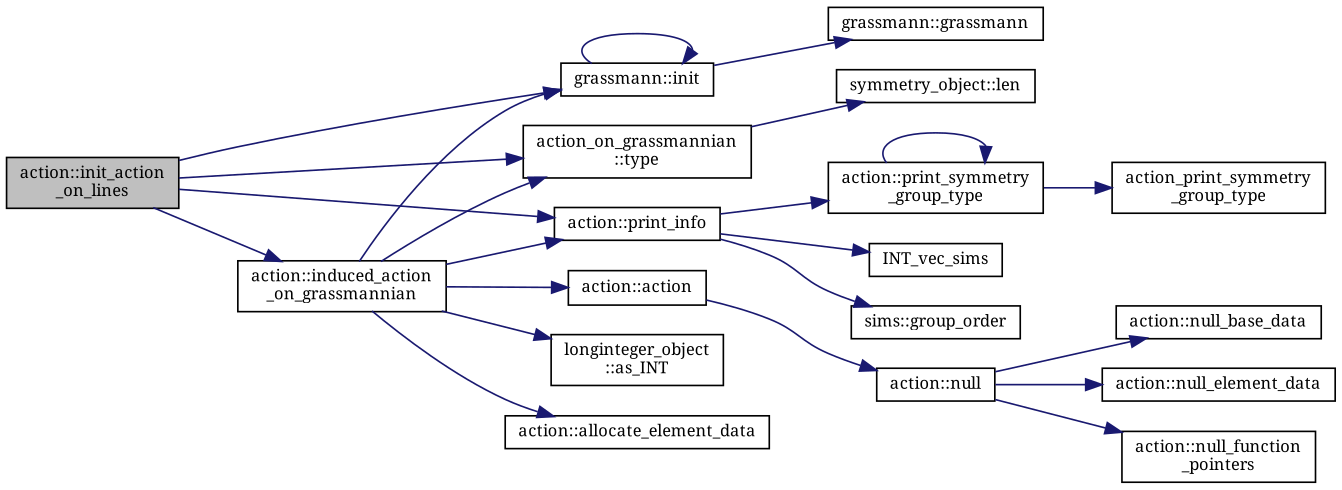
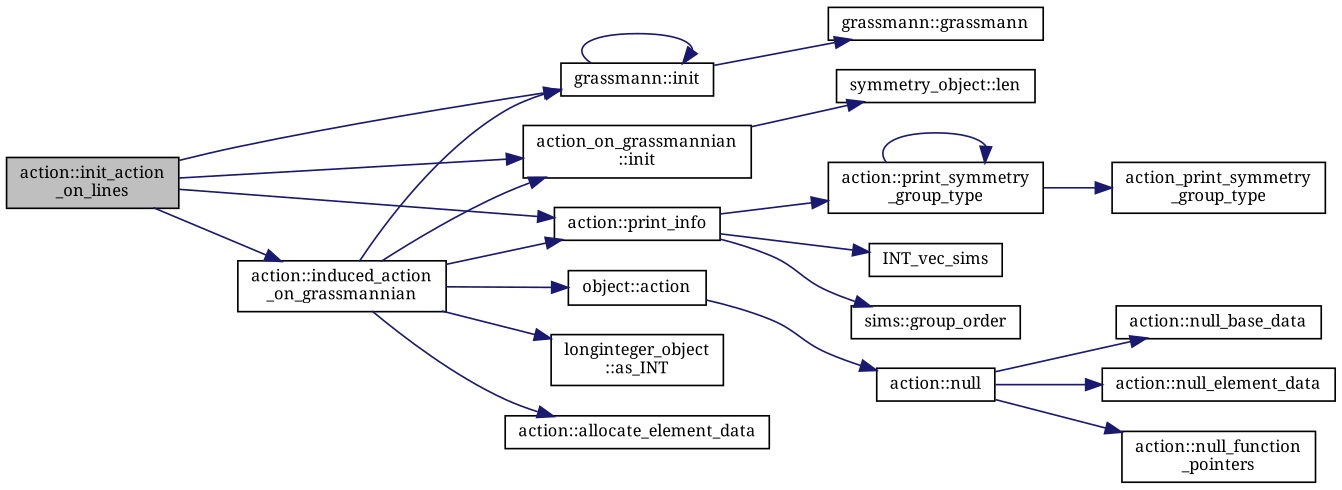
  digraph {
    fontname="Noto Serif"
    rankdir=LR
    node [color=black fillcolor=white fontname="Noto Serif" fontsize=10 shape=record style=filled]
    edge [color=midnightblue fontname="Noto Serif" fontsize=10 labelfontname=Helvetica labelfontsize=10 style=solid]
    n1 [fillcolor=grey75 fontcolor=black height=0.2 label="action::init_action\l_on_lines" width=0.4]
    n2 [height=0.2 label="grassmann::init" width=0.4]
-   n3 [height=0.2 label="action_on_grassmannian\l::type" width=0.4]
+   n3 [height=0.2 label="action_on_grassmannian\l::init" width=0.4]
    n4 [height=0.2 label="action::induced_action\l_on_grassmannian" width=0.4]
    n5 [height=0.2 label="action::print_info" width=0.4]
    n6 [height=0.2 label="grassmann::grassmann" width=0.4]
    n7 [height=0.2 label="symmetry_object::len" width=0.4]
-   n8 [height=0.2 label="action::action" width=0.4]
+   n8 [height=0.2 label="object::action" width=0.4]
    n9 [height=0.2 label="longinteger_object\l::as_INT" width=0.4]
    n10 [height=0.2 label="action::allocate_element_data" width=0.4]
    n11 [height=0.2 label="action::print_symmetry\l_group_type" width=0.4]
    n12 [height=0.2 label=INT_vec_sims width=0.4]
    n13 [height=0.2 label="sims::group_order" width=0.4]
    n14 [height=0.2 label="action::null" width=0.4]
    n15 [height=0.2 label="action::null_base_data" width=0.4]
    n16 [height=0.2 label="action::null_element_data" width=0.4]
    n17 [height=0.2 label="action::null_function\l_pointers" width=0.4]
    n18 [height=0.2 label="action_print_symmetry\l_group_type" width=0.4]
    n1 -> n2
    n1 -> n3
    n1 -> n4
    n1 -> n5
    n2 -> n2
    n2 -> n6
    n3 -> n7
    n4 -> n2
    n4 -> n3
    n4 -> n5
    n4 -> n8
    n4 -> n9
    n4 -> n10
    n5 -> n11
    n5 -> n12
    n5 -> n13
    n8 -> n14
    n11 -> n11
    n11 -> n18
    n14 -> n15
    n14 -> n16
    n14 -> n17
  }
